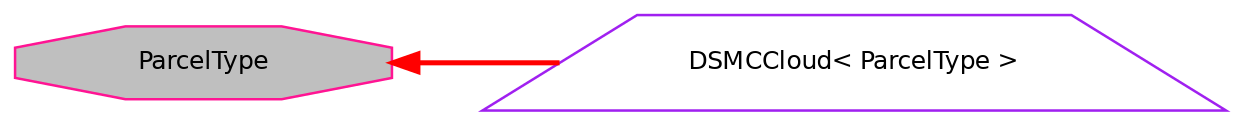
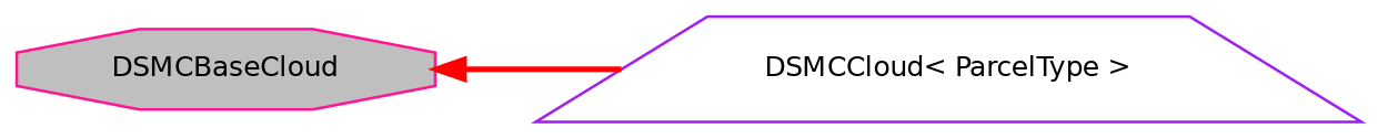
  digraph {
    rankdir=LR
    node [fontname=Helvetica fontsize=10]
-   n1 [color=deeppink fillcolor=grey75 fontcolor=black height=0.2 label=ParcelType shape=octagon style=filled width=0.4]
+   n1 [color=deeppink fillcolor=grey75 fontcolor=black height=0.2 label=DSMCBaseCloud shape=octagon style=filled width=0.4]
    n2 [color=purple height=0.2 label="DSMCCloud\< ParcelType \>" shape=trapezium width=0.4]
    n1 -> n2 [color=red dir=back fontname=Helvetica fontsize=10 labelfontname=Helvetica labelfontsize=10 style=bold]
  }
